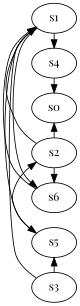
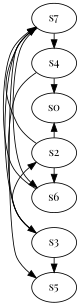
  digraph {
    fontname="Playfair Display"
    rankdir=LR
    node [fontname="Playfair Display" player=1]
    edge [constraint="!(time % 4 == 0)" fontname="Playfair Display"]
-   s1
+   s1 [label=s7]
    s4
    s5 [player=0]
    s6 [player=0]
    s0
    s3 [player=0]
    s2
    s1 -> s4 [constraint="!(time % 5 == 3)"]
    s1 -> s5 [constraint="time % 2 == 0 || time % 4 == 3"]
    s1 -> s6 [constraint="time % 5 == 4 || time % 4 == 0"]
    s4 -> s0
+   s4 -> s3
    s6 -> s1 [constraint="!(time % 6 == 3)"]
    s3 -> s1 [constraint="!(time % 5 == 1)"]
    s3 -> s5 [constraint="time % 4 == 2"]
-   s5 -> s2 [constraint="time == 0 || time == 9 || time == 11 || time == 14"]
+   s3 -> s2 [constraint="time == 0 || time == 9 || time == 11 || time == 14"]
    s2 -> s1 [constraint="time % 4 == 0 || time % 4 == 0"]
    s2 -> s6 [constraint="time == 1 || time == 7 || time == 8 || time == 12 || time == 23"]
    s2 -> s0 [constraint="!(time % 2 == 1)"]
  }
